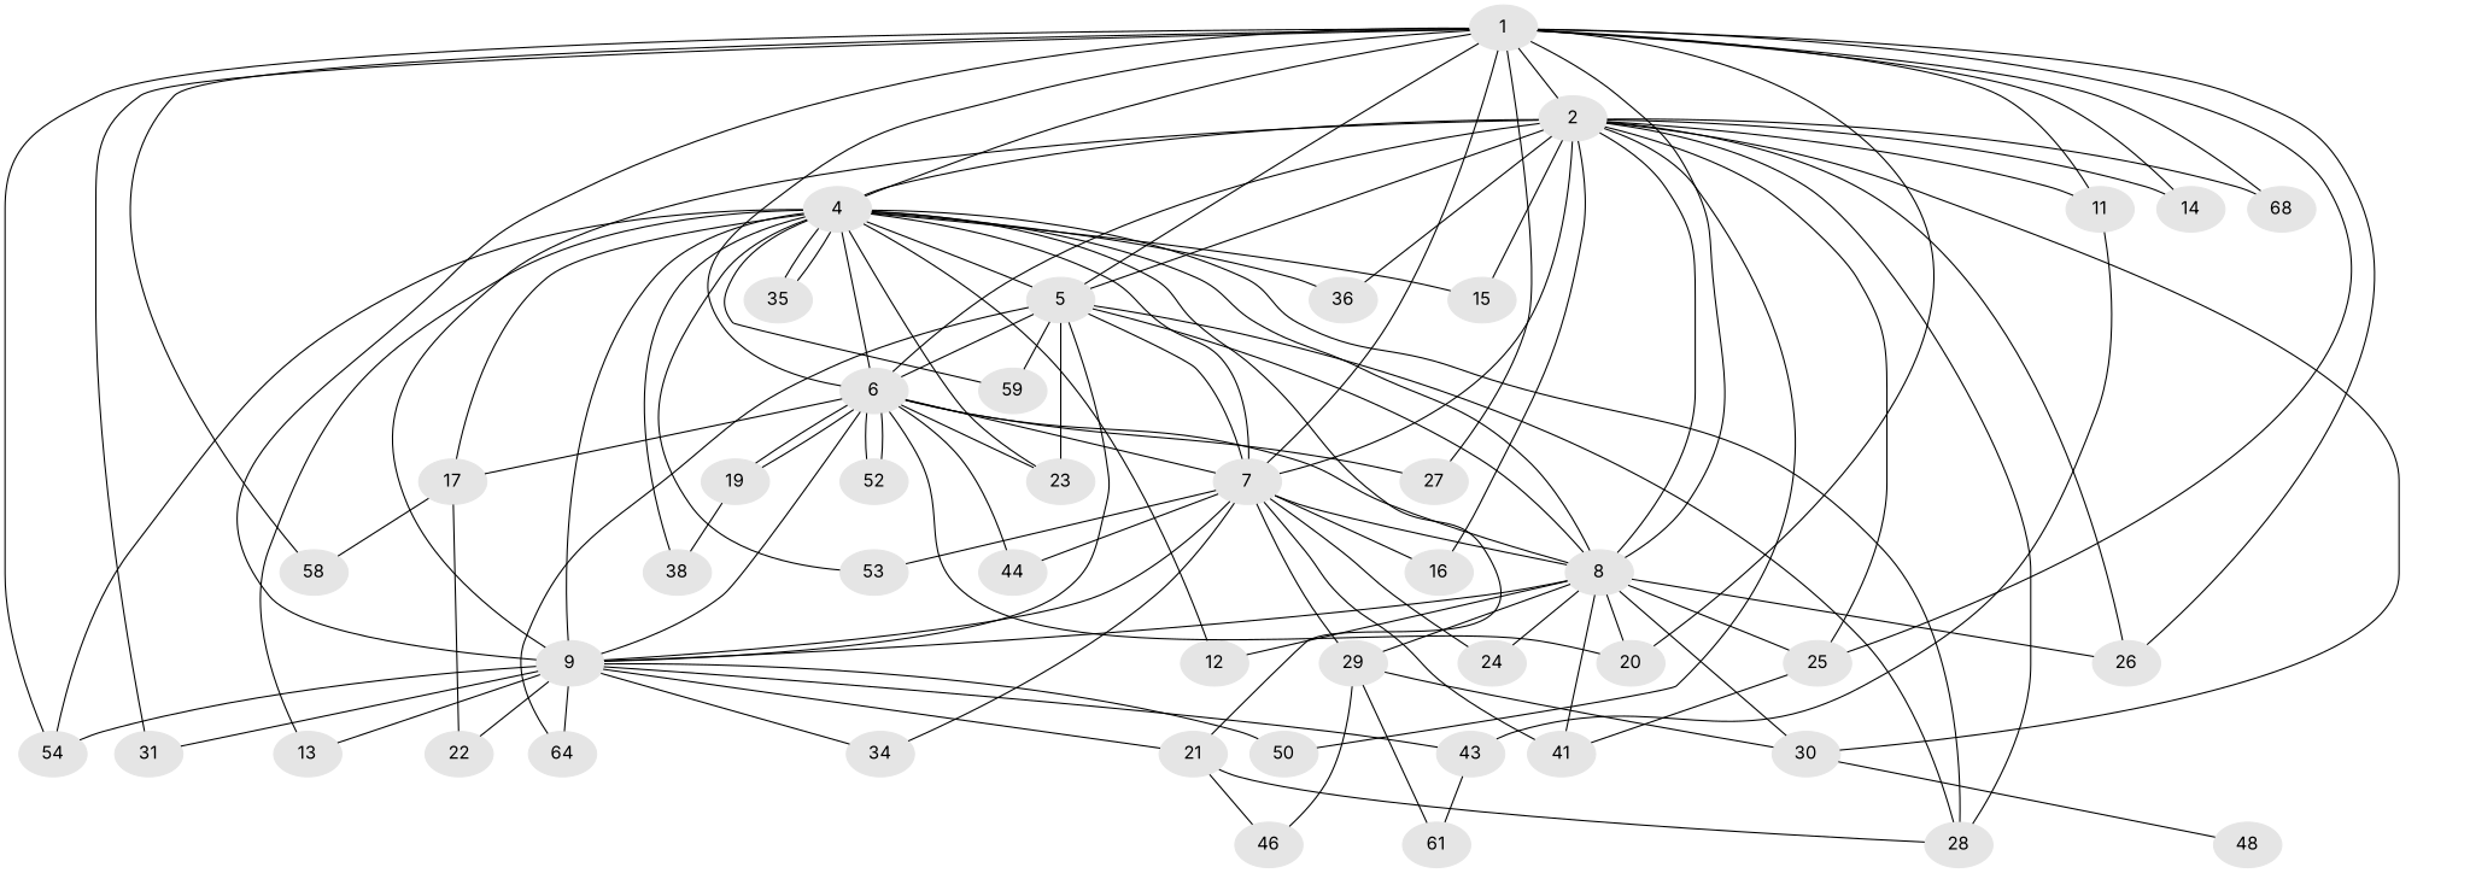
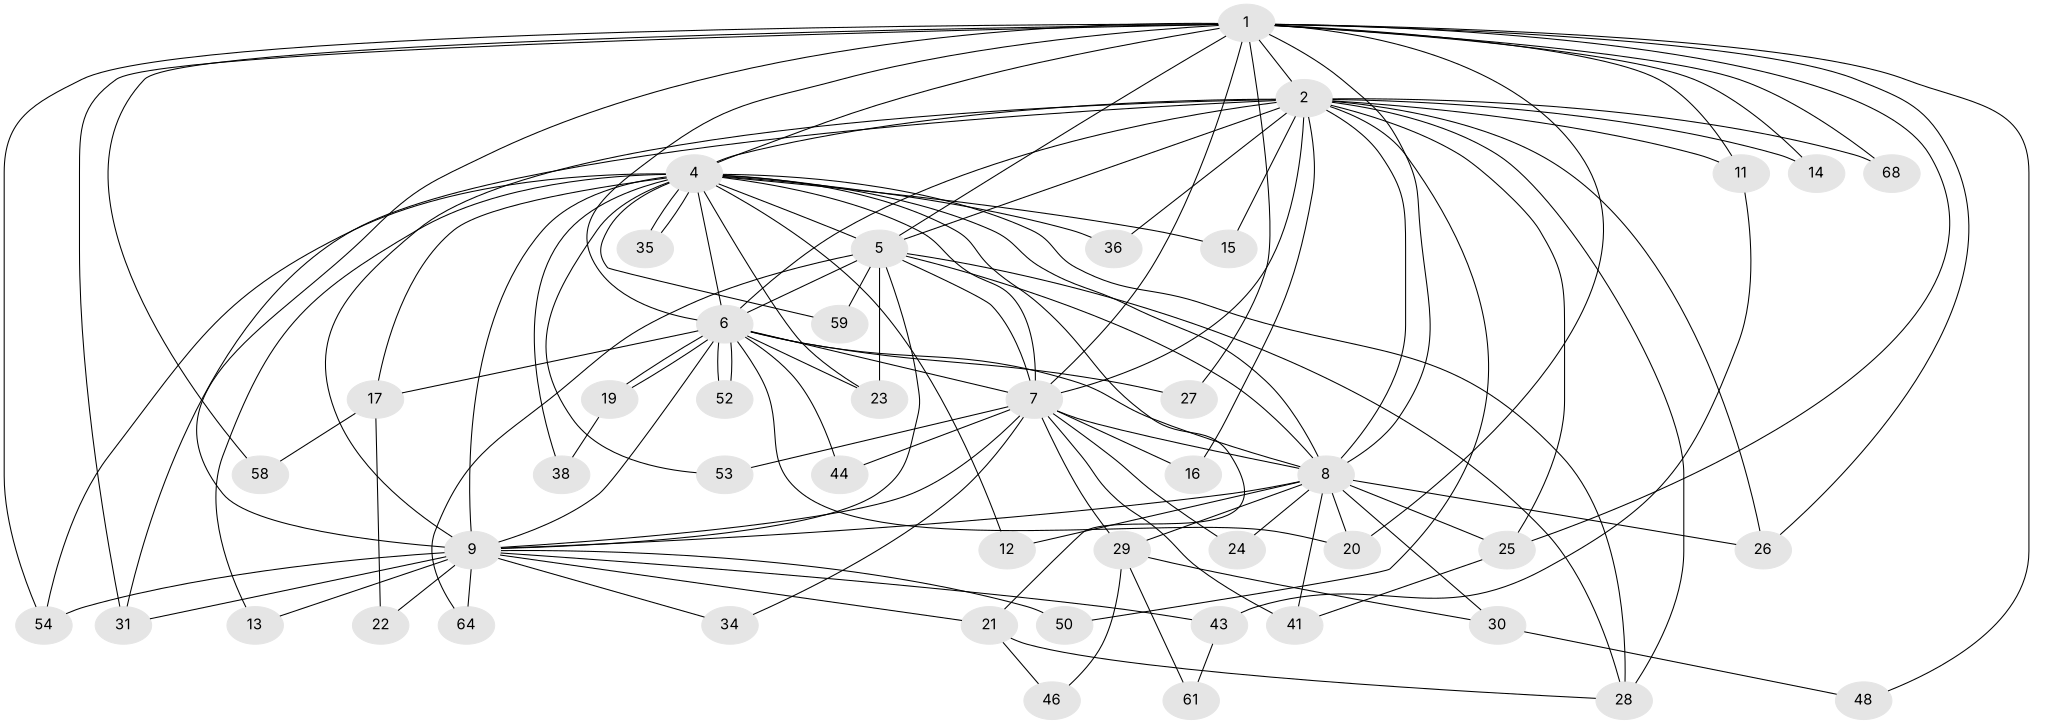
  graph {
    fontname=Inter
    node [color=gray90 fontname=Inter style=filled]
    edge [fontname=Inter]
    1 [super="+3"]
    2 [super="+10"]
    4 [super="+39"]
    5 [super="+60"]
    6 [super="+18"]
    7 [super="+65"]
    8 [super="+37"]
    9 [super="+49"]
    11
    14
    20 [super="+57"]
    25 [super="+56"]
    26 [super="+40"]
    27 [super="+42"]
    31
    48
    54 [super="+63"]
    58
    n19 [label=68]
    15
    16
    28 [super="+33"]
    30 [super="+32"]
    36
    50
    12
    13
    17 [super="+55"]
    21 [super="+47"]
    23
    35
    38
    53
    59
    64
    19
    44
    52
    24
    29
    34
    41 [super="+45"]
    43 [super="+51"]
    22
    46
    61
    1 -- 2 [weight=4]
    1 -- 4 [weight=2]
    1 -- 5 [weight=2]
    1 -- 6 [weight=2]
    1 -- 7 [weight=2]
    1 -- 8 [weight=2]
    1 -- 9 [weight=2]
    1 -- 11
    1 -- 14
    1 -- 20
    1 -- 25
    1 -- 26
    1 -- 27
    1 -- 31
+   1 -- 48
    1 -- 54
    1 -- 58
    1 -- n19
    2 -- 4 [weight=2]
    2 -- 5 [weight=2]
    2 -- 6 [weight=2]
    2 -- 7 [weight=2]
    2 -- 8 [weight=2]
    2 -- 9 [weight=3]
    2 -- 11
    2 -- 14
    2 -- 25
    2 -- 26
    2 -- n19
    2 -- 15
    2 -- 16
    2 -- 28
-   2 -- 30
+   2 -- 31
    2 -- 36
    2 -- 50
    4 -- 5
    4 -- 6
    4 -- 7
    4 -- 8 [weight=3]
    4 -- 9
    4 -- 54
    4 -- 15
    4 -- 28
    4 -- 36
    4 -- 12
    4 -- 13
    4 -- 17 [weight=2]
    4 -- 21
    4 -- 23
    4 -- 35
    4 -- 35
    4 -- 38
    4 -- 53
    4 -- 59
    5 -- 6
    5 -- 7
    5 -- 8
    5 -- 9
    5 -- 28
    5 -- 23
    5 -- 59
    5 -- 64
    6 -- 7
    6 -- 8
    6 -- 9
    6 -- 20
    6 -- 27 [weight=2]
    6 -- 17
    6 -- 23
    6 -- 19
    6 -- 19
    6 -- 44
    6 -- 52
    6 -- 52
    7 -- 8
    7 -- 9
    7 -- 16
    7 -- 53
    7 -- 44
    7 -- 24
    7 -- 29
    7 -- 34
    7 -- 41
    8 -- 9
    8 -- 20
    8 -- 25
    8 -- 26
    8 -- 30
    8 -- 12
    8 -- 24
    8 -- 29
    8 -- 41
    9 -- 31
    9 -- 54
    9 -- 50
    9 -- 13
    9 -- 21
    9 -- 64
    9 -- 34
    9 -- 43
    9 -- 22
    11 -- 43
    25 -- 41
    30 -- 48
    17 -- 58
    17 -- 22
    21 -- 28
    21 -- 46
    19 -- 38
    29 -- 30
    29 -- 46
    29 -- 61
    43 -- 61
  }
